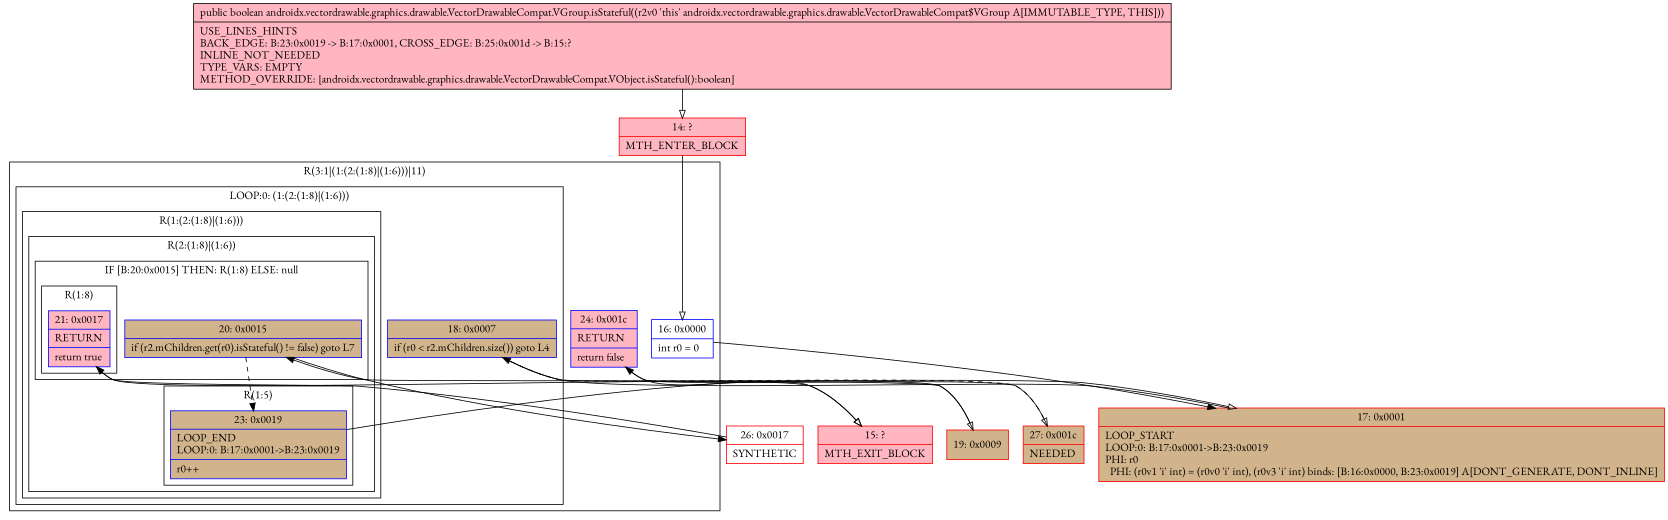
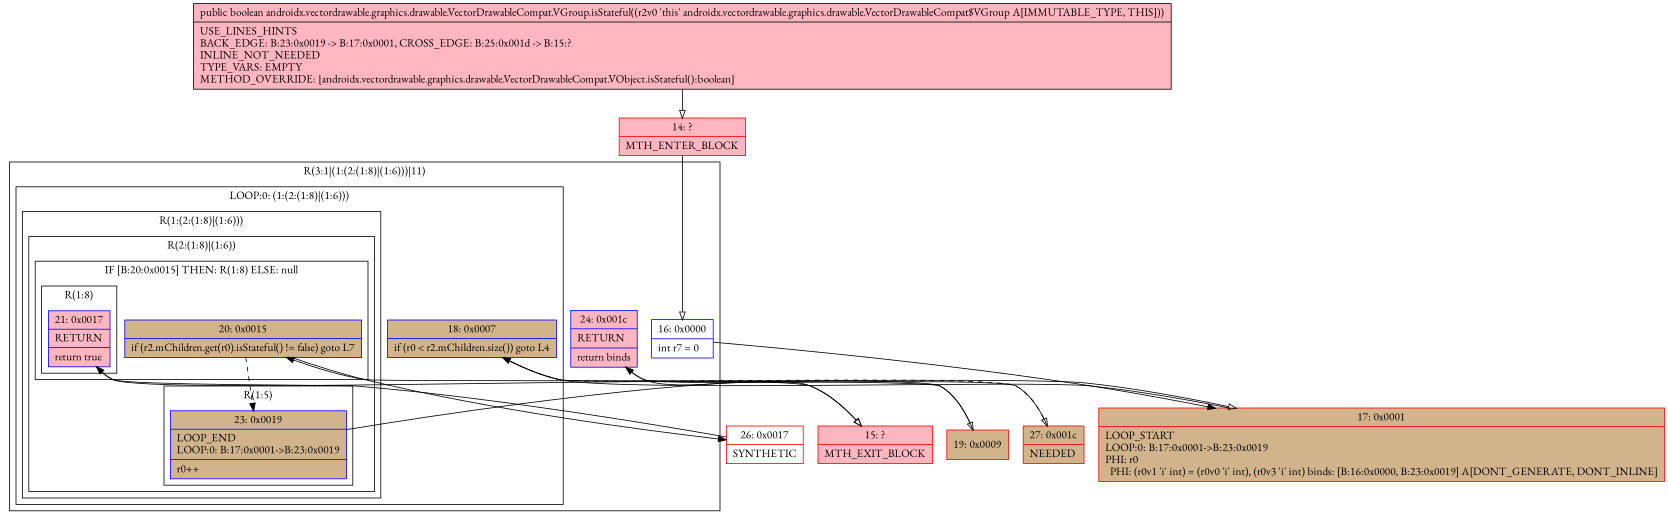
  digraph {
    fontname="EB Garamond"
    node [color=blue fillcolor=tan fontname="EB Garamond" shape=record style=filled]
    edge [arrowhead=onormal fontname="EB Garamond"]
    n1 [fillcolor=lightpink label="{21\:\ 0x0017|RETURN\l|return true\l}"]
    n2 [label="{20\:\ 0x0015|if (r2.mChildren.get(r0).isStateful() != false) goto L7\l}"]
    n3 [label="{23\:\ 0x0019|LOOP_END\lLOOP:0: B:17:0x0001\-\>B:23:0x0019\l|r0++\l}"]
    n4 [label="{18\:\ 0x0007|if (r0 \< r2.mChildren.size()) goto L4\l}"]
-   n5 [fillcolor=white label="{16\:\ 0x0000|int r0 = 0\l}"]
-   n6 [fillcolor=lightpink label="{24\:\ 0x001c|RETURN\l|return false\l}"]
+   n5 [fillcolor=white label="{16\:\ 0x0000|int r7 = 0\l}"]
+   n6 [fillcolor=lightpink label="{24\:\ 0x001c|RETURN\l|return binds\l}"]
    n7 [color=red fillcolor=lightpink label="{15\:\ ?|MTH_EXIT_BLOCK\l}"]
    n8 [color=red fillcolor=white label="{26\:\ 0x0017|SYNTHETIC\l}"]
    n9 [color=red label="{17\:\ 0x0001|LOOP_START\lLOOP:0: B:17:0x0001\-\>B:23:0x0019\lPHI: r0 \l  PHI: (r0v1 'i' int) = (r0v0 'i' int), (r0v3 'i' int) binds: [B:16:0x0000, B:23:0x0019] A[DONT_GENERATE, DONT_INLINE]\l}"]
    n10 [color=red label="{19\:\ 0x0009}"]
    n11 [color=red label="{27\:\ 0x001c|NEEDED\l}"]
    n12 [color=red fillcolor=lightpink label="{14\:\ ?|MTH_ENTER_BLOCK\l}"]
    n13 [fillcolor=lightpink label="{public boolean androidx.vectordrawable.graphics.drawable.VectorDrawableCompat.VGroup.isStateful((r2v0 'this' androidx.vectordrawable.graphics.drawable.VectorDrawableCompat$VGroup A[IMMUTABLE_TYPE, THIS]))  | USE_LINES_HINTS\lBACK_EDGE: B:23:0x0019 \-\> B:17:0x0001, CROSS_EDGE: B:25:0x001d \-\> B:15:?\lINLINE_NOT_NEEDED\lTYPE_VARS: EMPTY\lMETHOD_OVERRIDE: [androidx.vectordrawable.graphics.drawable.VectorDrawableCompat.VObject.isStateful():boolean]\l}" color=""]
    subgraph cluster_1 {
      label="R(3:1|(1:(2:(1:8)|(1:6)))|11)"
      n5
      n6
      subgraph cluster_2 {
        label="LOOP:0: (1:(2:(1:8)|(1:6)))"
        n4
        subgraph cluster_3 {
          label="R(1:(2:(1:8)|(1:6)))"
          subgraph cluster_4 {
            label="R(2:(1:8)|(1:6))"
            subgraph cluster_5 {
              label="IF [B:20:0x0015] THEN: R(1:8) ELSE: null"
              n2
              subgraph cluster_6 {
                label="R(1:8)"
                n1
              }
            }
            subgraph cluster_7 {
              label="R(1:5)"
              n3
            }
          }
        }
      }
    }
    n1 -> n7
    n2 -> n3 [arrowhead=normal style=dashed]
    n2 -> n8 [arrowhead=normal]
    n3 -> n9
    n4 -> n10
    n4 -> n11 [style=dashed]
    n5 -> n9 [arrowhead=normal]
    n6 -> n7
    n8 -> n1 [arrowhead=normal]
    n9 -> n4 [arrowhead=normal]
    n10 -> n2 [arrowhead=normal]
    n11 -> n6 [arrowhead=normal]
    n12 -> n5
    n13 -> n12
  }
